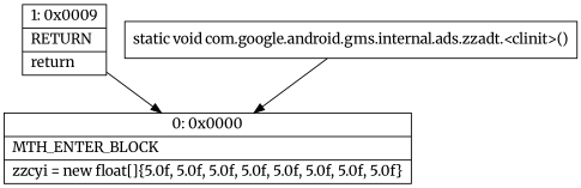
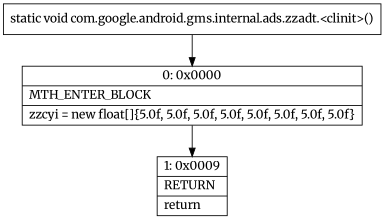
  digraph {
    fontname=Merriweather
    node [shape=record fontname=Merriweather]
    edge [fontname=Merriweather]
    n1 [label="{0\:\ 0x0000|MTH_ENTER_BLOCK\l|zzcyi = new float[]\{5.0f, 5.0f, 5.0f, 5.0f, 5.0f, 5.0f, 5.0f, 5.0f\}\l}"]
    n2 [label="{1\:\ 0x0009|RETURN\l|return\l}"]
    n3 [label="{static void com.google.android.gms.internal.ads.zzadt.\<clinit\>() }"]
-   n2 -> n1
+   n1 -> n2
    n3 -> n1
  }
